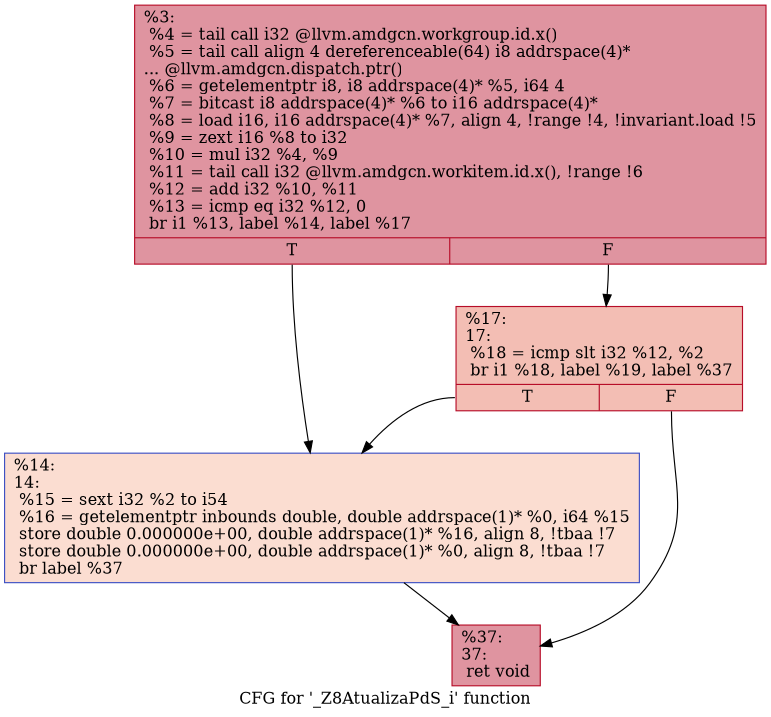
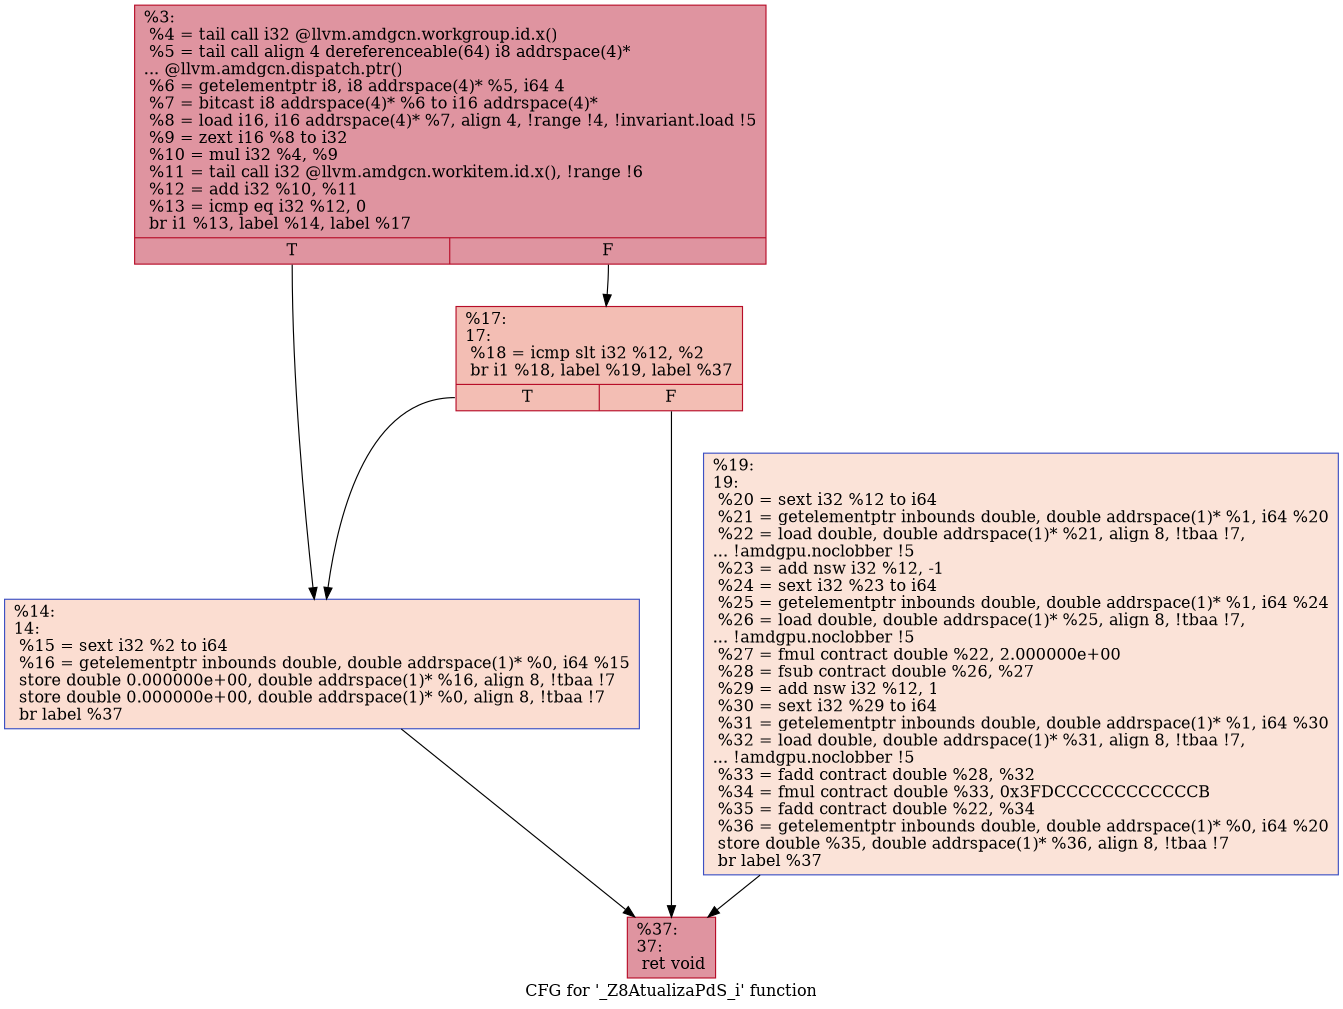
  digraph {
    label="CFG for '_Z8AtualizaPdS_i' function"
    node [color="#b70d28ff" fillcolor="#b70d2870" shape=record style=filled]
    n1 [label="{%3:\l  %4 = tail call i32 @llvm.amdgcn.workgroup.id.x()\l  %5 = tail call align 4 dereferenceable(64) i8 addrspace(4)*\l... @llvm.amdgcn.dispatch.ptr()\l  %6 = getelementptr i8, i8 addrspace(4)* %5, i64 4\l  %7 = bitcast i8 addrspace(4)* %6 to i16 addrspace(4)*\l  %8 = load i16, i16 addrspace(4)* %7, align 4, !range !4, !invariant.load !5\l  %9 = zext i16 %8 to i32\l  %10 = mul i32 %4, %9\l  %11 = tail call i32 @llvm.amdgcn.workitem.id.x(), !range !6\l  %12 = add i32 %10, %11\l  %13 = icmp eq i32 %12, 0\l  br i1 %13, label %14, label %17\l|{<s0>T|<s1>F}}"]
-   n2 [color="#3d50c3ff" fillcolor="#f7b39670" label="{%14:\l14:                                               \l  %15 = sext i32 %2 to i54\l  %16 = getelementptr inbounds double, double addrspace(1)* %0, i64 %15\l  store double 0.000000e+00, double addrspace(1)* %16, align 8, !tbaa !7\l  store double 0.000000e+00, double addrspace(1)* %0, align 8, !tbaa !7\l  br label %37\l}"]
+   n2 [color="#3d50c3ff" fillcolor="#f7b39670" label="{%14:\l14:                                               \l  %15 = sext i32 %2 to i64\l  %16 = getelementptr inbounds double, double addrspace(1)* %0, i64 %15\l  store double 0.000000e+00, double addrspace(1)* %16, align 8, !tbaa !7\l  store double 0.000000e+00, double addrspace(1)* %0, align 8, !tbaa !7\l  br label %37\l}"]
    n3 [fillcolor="#e36c5570" label="{%17:\l17:                                               \l  %18 = icmp slt i32 %12, %2\l  br i1 %18, label %19, label %37\l|{<s0>T|<s1>F}}"]
    n4 [label="{%37:\l37:                                               \l  ret void\l}"]
+   n5 [color="#3d50c3ff" fillcolor="#f6bfa670" label="{%19:\l19:                                               \l  %20 = sext i32 %12 to i64\l  %21 = getelementptr inbounds double, double addrspace(1)* %1, i64 %20\l  %22 = load double, double addrspace(1)* %21, align 8, !tbaa !7,\l... !amdgpu.noclobber !5\l  %23 = add nsw i32 %12, -1\l  %24 = sext i32 %23 to i64\l  %25 = getelementptr inbounds double, double addrspace(1)* %1, i64 %24\l  %26 = load double, double addrspace(1)* %25, align 8, !tbaa !7,\l... !amdgpu.noclobber !5\l  %27 = fmul contract double %22, 2.000000e+00\l  %28 = fsub contract double %26, %27\l  %29 = add nsw i32 %12, 1\l  %30 = sext i32 %29 to i64\l  %31 = getelementptr inbounds double, double addrspace(1)* %1, i64 %30\l  %32 = load double, double addrspace(1)* %31, align 8, !tbaa !7,\l... !amdgpu.noclobber !5\l  %33 = fadd contract double %28, %32\l  %34 = fmul contract double %33, 0x3FDCCCCCCCCCCCCB\l  %35 = fadd contract double %22, %34\l  %36 = getelementptr inbounds double, double addrspace(1)* %0, i64 %20\l  store double %35, double addrspace(1)* %36, align 8, !tbaa !7\l  br label %37\l}"]
    n1 -> n2 [tailport=s0]
    n1 -> n3 [tailport=s1]
    n2 -> n4
    n3 -> n2 [tailport=s0]
    n3 -> n4 [tailport=s1]
+   n5 -> n4
  }
